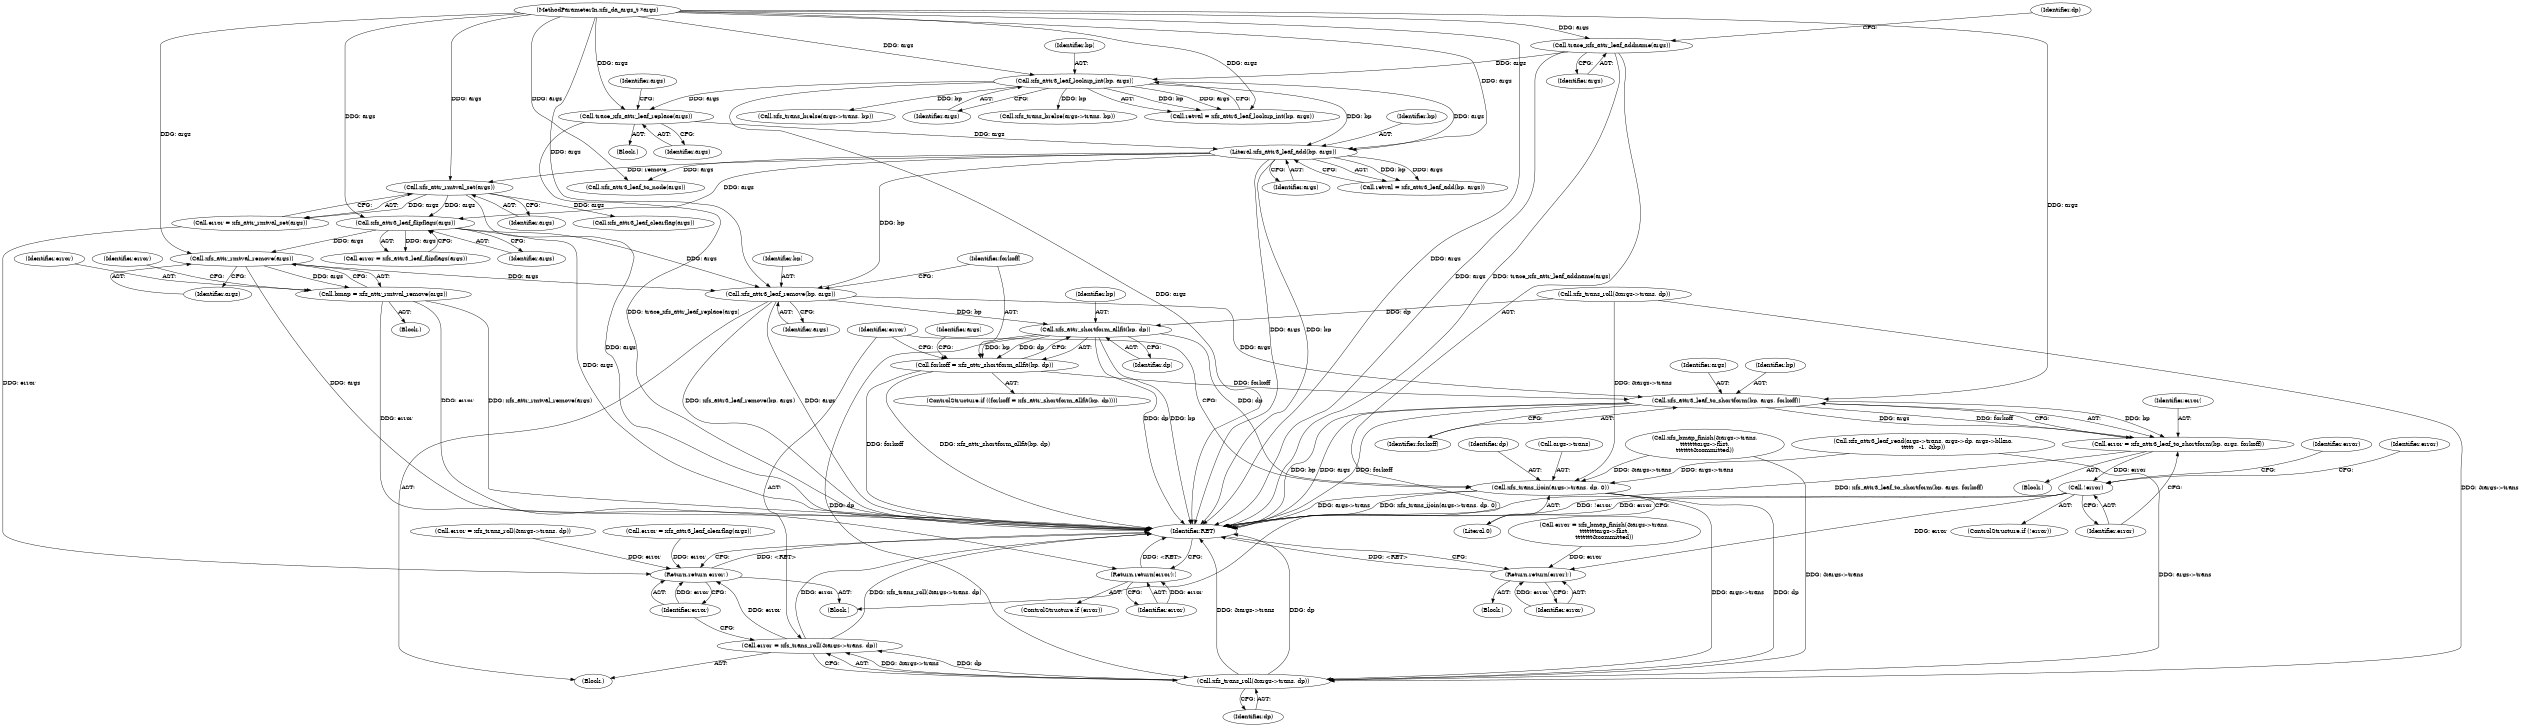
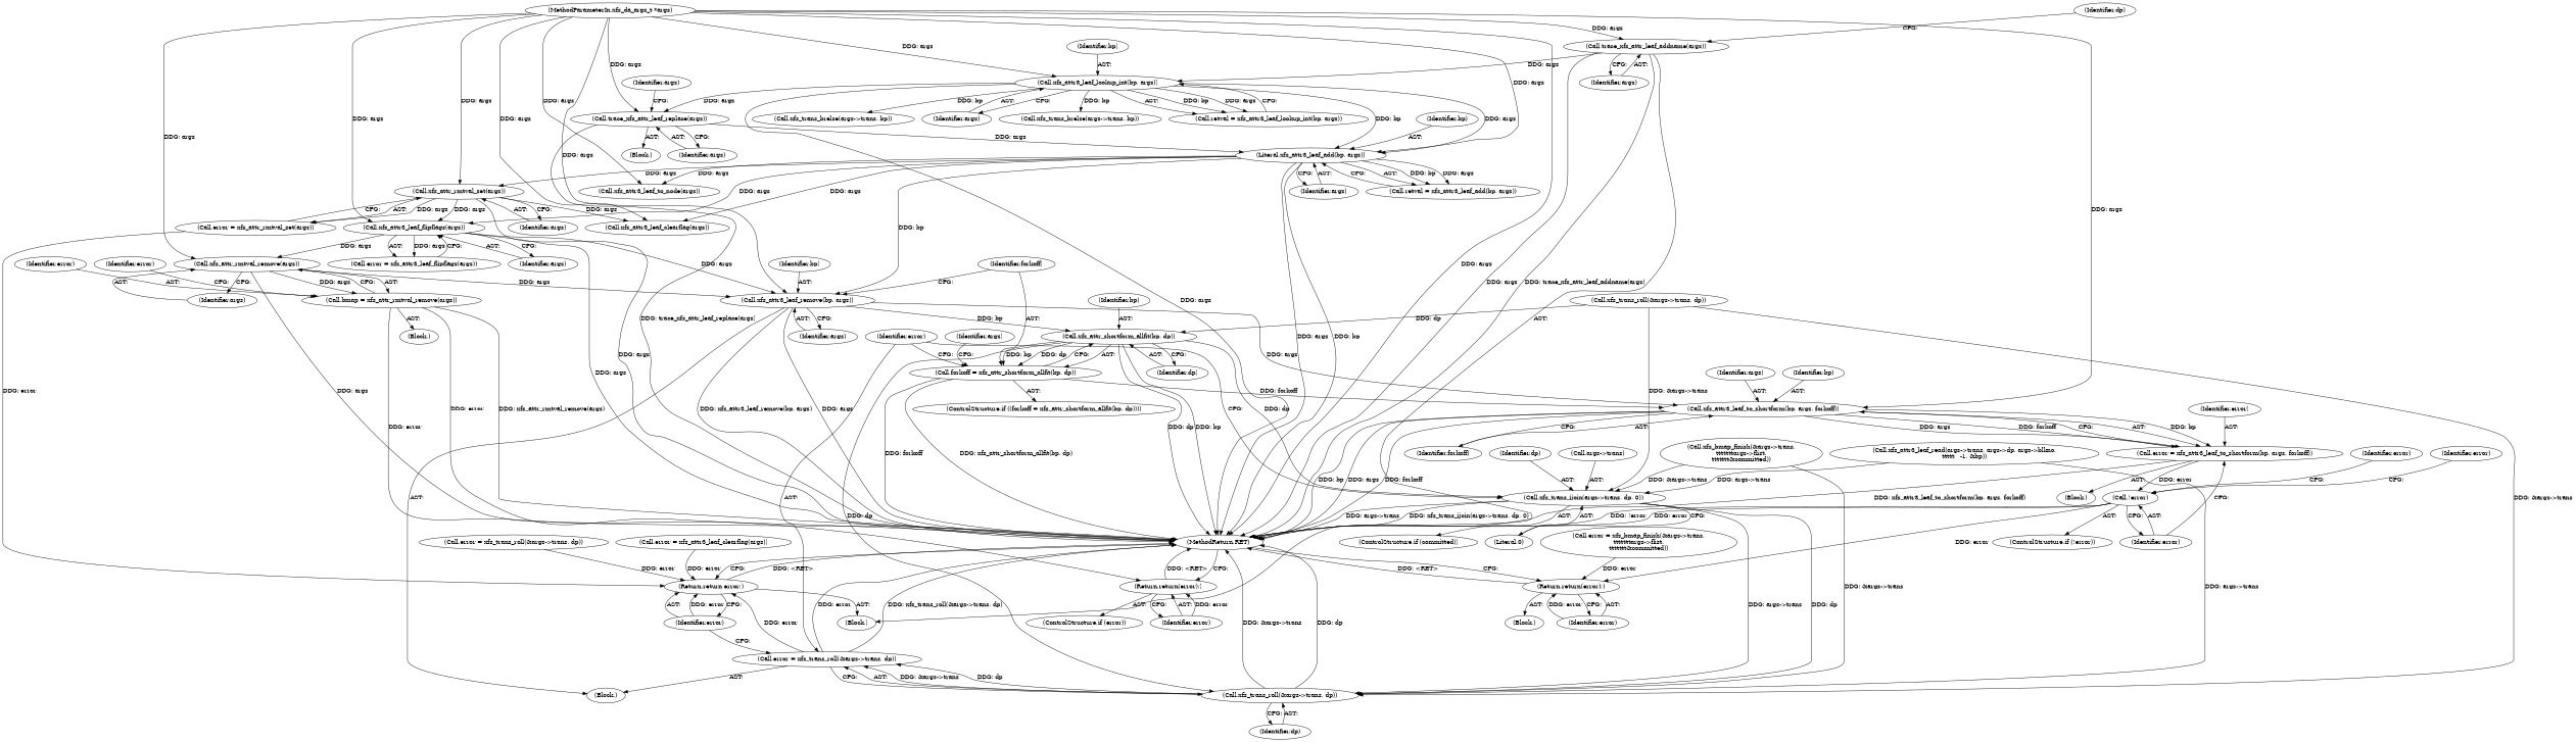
  digraph {
    n1 [label="(Call,xfs_attr_rmtval_remove(args))"]
    n2 [label="(Call,bmap = xfs_attr_rmtval_remove(args))"]
    n3 [label="(Call,xfs_attr3_leaf_remove(bp, args))"]
    n4 [label="(Identifier,args)"]
-   n5 [label="(Identifier,RET)"]
+   n5 [label="(MethodReturn,RET)"]
    n6 [label="(Return,return(error);)"]
    n7 [label="(Block,)"]
    n8 [label="(Call,xfs_attr3_leaf_to_shortform(bp, args, forkoff))"]
    n9 [label="(Call,xfs_attr_shortform_allfit(bp, dp))"]
    n10 [label="(Identifier,args)"]
    n11 [label="(Block,)"]
    n12 [label="(Return,return(error);)"]
    n13 [label="(Return,return error;)"]
    n14 [label="(Call,xfs_attr3_leaf_flipflags(args))"]
    n15 [label="(Identifier,args)"]
    n16 [label="(Call,error = xfs_attr3_leaf_flipflags(args))"]
    n17 [label="(Call,xfs_attr_rmtval_set(args))"]
    n18 [label="(Identifier,args)"]
    n19 [label="(Call,error = xfs_attr_rmtval_set(args))"]
    n20 [label="(Call,xfs_attr3_leaf_clearflag(args))"]
    n21 [label="(Literal,xfs_attr3_leaf_add(bp, args))"]
    n22 [label="(Identifier,args)"]
    n23 [label="(Call,xfs_attr3_leaf_to_node(args))"]
    n24 [label="(Call,retval = xfs_attr3_leaf_add(bp, args))"]
    n25 [label="(Call,xfs_attr3_leaf_lookup_int(bp, args))"]
    n26 [label="(Call,trace_xfs_attr_leaf_replace(args))"]
    n27 [label="(Call,xfs_trans_brelse(args->trans, bp))"]
    n28 [label="(Identifier,args)"]
    n29 [label="(Call,xfs_trans_brelse(args->trans, bp))"]
    n30 [label="(Call,retval = xfs_attr3_leaf_lookup_int(bp, args))"]
    n31 [label="(Identifier,args)"]
    n32 [label="(Block,)"]
    n33 [label="(Call,trace_xfs_attr_leaf_addname(args))"]
    n34 [label="(Block,)"]
    n35 [label="(Identifier,args)"]
    n36 [label="(MethodParameterIn,xfs_da_args_t *args)"]
    n37 [label="(Call,error = xfs_attr3_leaf_to_shortform(bp, args, forkoff))"]
    n38 [label="(Identifier,forkoff)"]
    n39 [label="(Identifier,error)"]
    n40 [label="(ControlStructure,if (error))"]
    n41 [label="(Call,forkoff = xfs_attr_shortform_allfit(bp, dp))"]
    n42 [label="(Call,xfs_trans_ijoin(args->trans, dp, 0))"]
    n43 [label="(Call,xfs_trans_roll(&args->trans, dp))"]
    n44 [label="(Identifier,dp)"]
    n45 [label="(ControlStructure,if ((forkoff = xfs_attr_shortform_allfit(bp, dp))))"]
    n46 [label="(Literal,0)"]
+   n47 [label="(ControlStructure,if (committed))"]
    n48 [label="(Call,error = xfs_trans_roll(&args->trans, dp))"]
    n49 [label="(Identifier,dp)"]
    n50 [label="(Call,!error)"]
    n51 [label="(Block,)"]
    n52 [label="(ControlStructure,if (!error))"]
    n53 [label="(Identifier,error)"]
    n54 [label="(Block,)"]
    n55 [label="(Identifier,error)"]
    n56 [label="(Identifier,error)"]
    n57 [label="(Call,error = xfs_trans_roll(&args->trans, dp))"]
    n58 [label="(Call,xfs_bmap_finish(&args->trans,\n\t\t\t\t\t\t\targs->flist,\n\t\t\t\t\t\t\t&committed))"]
    n59 [label="(Identifier,error)"]
    n60 [label="(Identifier,bp)"]
    n61 [label="(Identifier,bp)"]
    n62 [label="(Identifier,args)"]
    n63 [label="(Call,xfs_attr3_leaf_read(args->trans, args->dp, args->blkno,\n\t\t\t\t\t   -1, &bp))"]
    n64 [label="(Identifier,bp)"]
    n65 [label="(Identifier,error)"]
    n66 [label="(Call,args->trans)"]
    n67 [label="(Identifier,dp)"]
    n68 [label="(Call,error = xfs_bmap_finish(&args->trans,\n\t\t\t\t\t\t\targs->flist,\n\t\t\t\t\t\t\t&committed))"]
    n69 [label="(Identifier,args)"]
    n70 [label="(Call,xfs_trans_roll(&args->trans, dp))"]
    n71 [label="(Identifier,error)"]
    n72 [label="(Identifier,error)"]
    n73 [label="(Call,error = xfs_attr3_leaf_clearflag(args))"]
    n74 [label="(Identifier,forkoff)"]
    n75 [label="(Identifier,bp)"]
    n76 [label="(Identifier,error)"]
    n77 [label="(Identifier,bp)"]
    n78 [label="(Identifier,args)"]
    n79 [label="(Identifier,error)"]
    n80 [label="(Identifier,dp)"]
    n1 -> n2 [label="AST: "]
    n1 -> n2 [label="DDG: args"]
    n1 -> n3 [label="DDG: args"]
    n1 -> n4 [label="CFG: "]
    n1 -> n5 [label="DDG: args"]
    n2 -> n1 [label="CFG: "]
    n2 -> n5 [label="DDG: xfs_attr_rmtval_remove(args)"]
    n2 -> n5 [label="DDG: error"]
    n2 -> n6 [label="DDG: error"]
    n2 -> n7 [label="AST: "]
    n3 -> n5 [label="DDG: args"]
    n3 -> n5 [label="DDG: xfs_attr3_leaf_remove(bp, args)"]
    n3 -> n8 [label="DDG: args"]
    n3 -> n9 [label="DDG: bp"]
    n3 -> n10 [label="CFG: "]
    n3 -> n11 [label="AST: "]
    n4 -> n1 [label="AST: "]
    n5 -> n6 [label="CFG: "]
    n5 -> n12 [label="CFG: "]
    n5 -> n13 [label="CFG: "]
    n6 -> n5 [label="DDG: <RET>"]
    n6 -> n39 [label="CFG: "]
    n6 -> n40 [label="AST: "]
    n8 -> n5 [label="DDG: args"]
    n8 -> n5 [label="DDG: forkoff"]
    n8 -> n5 [label="DDG: bp"]
    n8 -> n37 [label="AST: "]
    n8 -> n37 [label="DDG: bp"]
    n8 -> n37 [label="DDG: args"]
    n8 -> n37 [label="DDG: forkoff"]
    n8 -> n38 [label="CFG: "]
    n9 -> n5 [label="DDG: dp"]
    n9 -> n5 [label="DDG: bp"]
    n9 -> n41 [label="AST: "]
    n9 -> n41 [label="DDG: bp"]
    n9 -> n41 [label="DDG: dp"]
    n9 -> n42 [label="DDG: dp"]
    n9 -> n43 [label="DDG: dp"]
    n9 -> n44 [label="CFG: "]
    n10 -> n3 [label="AST: "]
    n12 -> n5 [label="DDG: <RET>"]
    n12 -> n54 [label="AST: "]
    n12 -> n55 [label="CFG: "]
    n13 -> n5 [label="DDG: <RET>"]
    n13 -> n34 [label="AST: "]
    n13 -> n56 [label="CFG: "]
    n14 -> n1 [label="DDG: args"]
    n14 -> n3 [label="DDG: args"]
    n14 -> n5 [label="DDG: args"]
    n14 -> n15 [label="CFG: "]
    n14 -> n16 [label="AST: "]
    n14 -> n16 [label="DDG: args"]
    n15 -> n14 [label="AST: "]
    n16 -> n14 [label="CFG: "]
    n17 -> n5 [label="DDG: args"]
    n17 -> n14 [label="DDG: args"]
    n17 -> n18 [label="CFG: "]
    n17 -> n19 [label="AST: "]
    n17 -> n19 [label="DDG: args"]
    n17 -> n20 [label="DDG: args"]
    n18 -> n17 [label="AST: "]
    n19 -> n13 [label="DDG: error"]
    n19 -> n17 [label="CFG: "]
    n21 -> n3 [label="DDG: bp"]
    n21 -> n5 [label="DDG: bp"]
    n21 -> n5 [label="DDG: args"]
    n21 -> n14 [label="DDG: args"]
-   n21 -> n17 [label="DDG: remove"]
+   n21 -> n17 [label="DDG: args"]
+   n21 -> n20 [label="DDG: args"]
    n21 -> n22 [label="CFG: "]
    n21 -> n23 [label="DDG: args"]
    n21 -> n24 [label="AST: "]
    n21 -> n24 [label="DDG: bp"]
    n21 -> n24 [label="DDG: args"]
    n22 -> n21 [label="AST: "]
    n24 -> n21 [label="CFG: "]
    n25 -> n5 [label="DDG: args"]
    n25 -> n21 [label="DDG: bp"]
    n25 -> n21 [label="DDG: args"]
    n25 -> n26 [label="DDG: args"]
    n25 -> n27 [label="DDG: bp"]
    n25 -> n28 [label="CFG: "]
    n25 -> n29 [label="DDG: bp"]
    n25 -> n30 [label="AST: "]
    n25 -> n30 [label="DDG: bp"]
    n25 -> n30 [label="DDG: args"]
    n26 -> n5 [label="DDG: trace_xfs_attr_leaf_replace(args)"]
    n26 -> n21 [label="DDG: args"]
    n26 -> n31 [label="CFG: "]
    n26 -> n32 [label="AST: "]
    n28 -> n25 [label="AST: "]
    n30 -> n25 [label="CFG: "]
    n31 -> n26 [label="AST: "]
    n33 -> n5 [label="DDG: trace_xfs_attr_leaf_addname(args)"]
    n33 -> n5 [label="DDG: args"]
    n33 -> n25 [label="DDG: args"]
    n33 -> n34 [label="AST: "]
    n33 -> n35 [label="CFG: "]
    n35 -> n33 [label="AST: "]
    n36 -> n1 [label="DDG: args"]
    n36 -> n3 [label="DDG: args"]
    n36 -> n5 [label="DDG: args"]
    n36 -> n8 [label="DDG: args"]
    n36 -> n14 [label="DDG: args"]
    n36 -> n17 [label="DDG: args"]
-   n36 -> n30 [label="DDG: args"]
+   n36 -> n20 [label="DDG: args"]
    n36 -> n21 [label="DDG: args"]
    n36 -> n23 [label="DDG: args"]
    n36 -> n25 [label="DDG: args"]
    n36 -> n26 [label="DDG: args"]
    n36 -> n33 [label="DDG: args"]
    n37 -> n5 [label="DDG: xfs_attr3_leaf_to_shortform(bp, args, forkoff)"]
    n37 -> n8 [label="CFG: "]
    n37 -> n50 [label="DDG: error"]
    n37 -> n51 [label="AST: "]
    n38 -> n8 [label="AST: "]
    n39 -> n6 [label="AST: "]
    n39 -> n6 [label="DDG: error"]
    n41 -> n5 [label="DDG: xfs_attr_shortform_allfit(bp, dp)"]
    n41 -> n5 [label="DDG: forkoff"]
    n41 -> n8 [label="DDG: forkoff"]
    n41 -> n9 [label="CFG: "]
    n41 -> n45 [label="AST: "]
    n42 -> n5 [label="DDG: args->trans"]
    n42 -> n5 [label="DDG: xfs_trans_ijoin(args->trans, dp, 0)"]
    n42 -> n43 [label="DDG: args->trans"]
    n42 -> n43 [label="DDG: dp"]
    n42 -> n46 [label="CFG: "]
+   n42 -> n47 [label="AST: "]
    n43 -> n5 [label="DDG: &args->trans"]
    n43 -> n5 [label="DDG: dp"]
    n43 -> n48 [label="AST: "]
    n43 -> n48 [label="DDG: &args->trans"]
    n43 -> n48 [label="DDG: dp"]
    n43 -> n49 [label="CFG: "]
    n44 -> n9 [label="AST: "]
    n46 -> n42 [label="AST: "]
    n48 -> n5 [label="DDG: xfs_trans_roll(&args->trans, dp)"]
    n48 -> n5 [label="DDG: error"]
    n48 -> n11 [label="AST: "]
    n48 -> n13 [label="DDG: error"]
    n48 -> n43 [label="CFG: "]
    n49 -> n43 [label="AST: "]
    n50 -> n5 [label="DDG: !error"]
    n50 -> n5 [label="DDG: error"]
    n50 -> n12 [label="DDG: error"]
    n50 -> n52 [label="AST: "]
    n50 -> n53 [label="CFG: "]
    n53 -> n37 [label="CFG: "]
    n53 -> n50 [label="AST: "]
    n55 -> n12 [label="AST: "]
    n55 -> n12 [label="DDG: error"]
    n56 -> n13 [label="AST: "]
    n56 -> n13 [label="DDG: error"]
    n56 -> n48 [label="CFG: "]
    n57 -> n13 [label="DDG: error"]
    n58 -> n42 [label="DDG: &args->trans"]
    n58 -> n43 [label="DDG: &args->trans"]
    n59 -> n37 [label="AST: "]
    n60 -> n3 [label="AST: "]
    n61 -> n21 [label="AST: "]
    n62 -> n41 [label="CFG: "]
    n63 -> n42 [label="DDG: args->trans"]
    n63 -> n43 [label="DDG: args->trans"]
    n64 -> n25 [label="AST: "]
    n65 -> n2 [label="AST: "]
    n66 -> n42 [label="AST: "]
    n67 -> n33 [label="CFG: "]
    n68 -> n12 [label="DDG: error"]
    n69 -> n26 [label="CFG: "]
    n70 -> n9 [label="DDG: dp"]
    n70 -> n42 [label="DDG: &args->trans"]
    n70 -> n43 [label="DDG: &args->trans"]
    n71 -> n50 [label="CFG: "]
    n72 -> n50 [label="CFG: "]
    n73 -> n13 [label="DDG: error"]
    n74 -> n3 [label="CFG: "]
    n74 -> n41 [label="AST: "]
    n75 -> n9 [label="AST: "]
    n76 -> n2 [label="CFG: "]
    n77 -> n8 [label="AST: "]
    n78 -> n8 [label="AST: "]
    n79 -> n41 [label="CFG: "]
    n79 -> n42 [label="CFG: "]
    n79 -> n48 [label="AST: "]
    n80 -> n42 [label="AST: "]
  }
